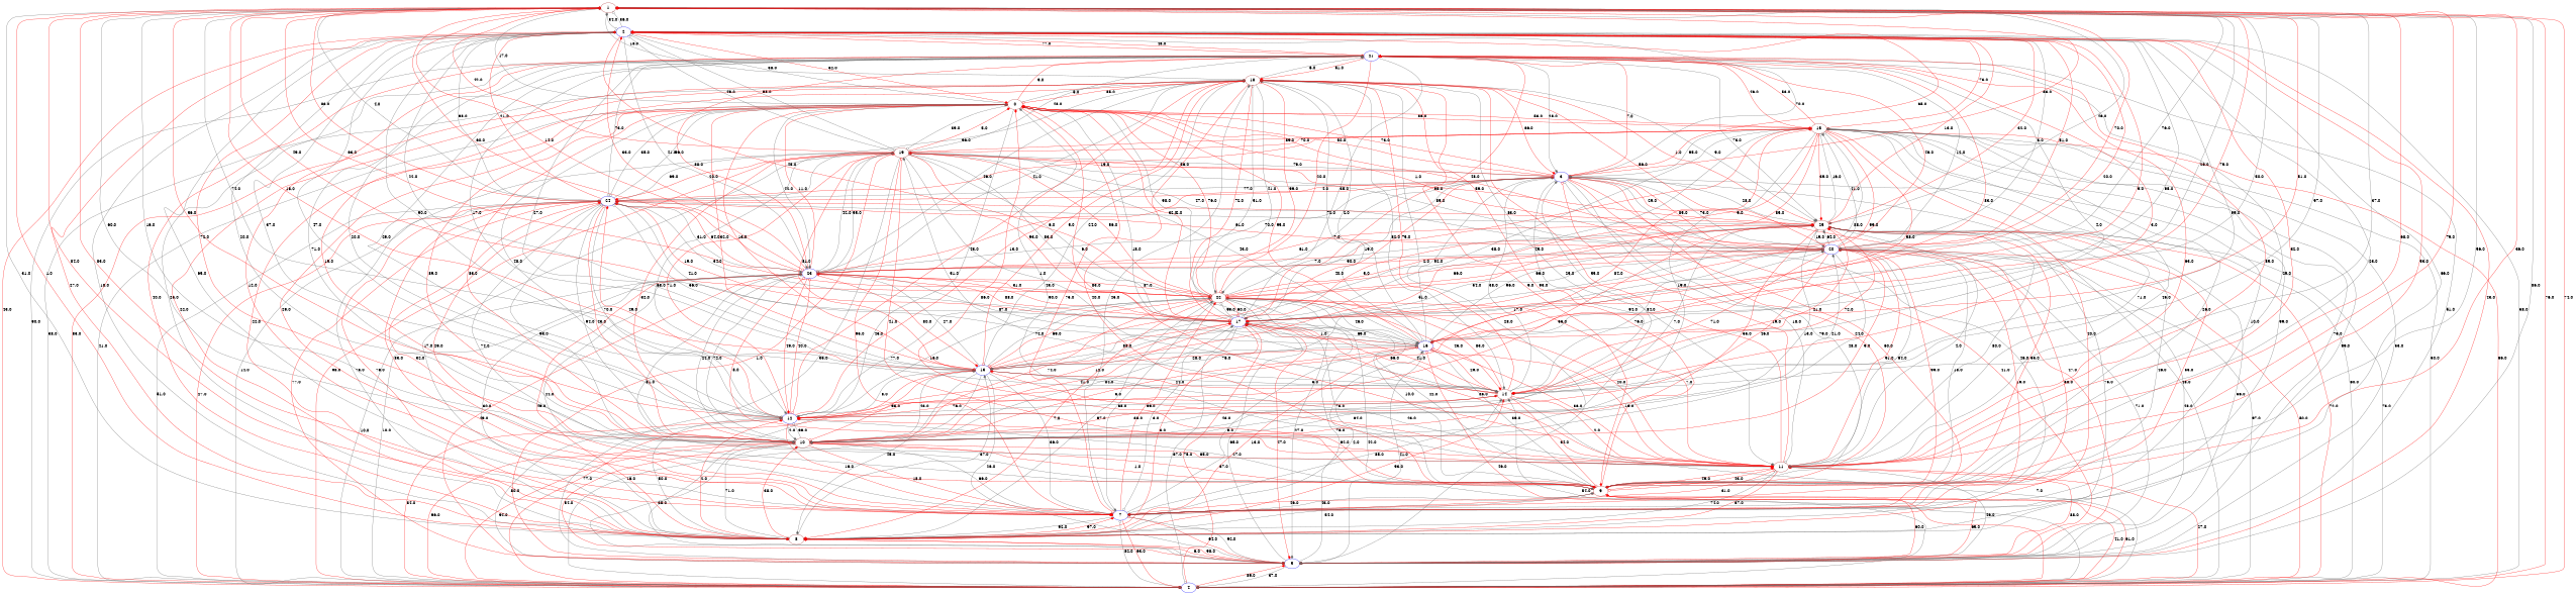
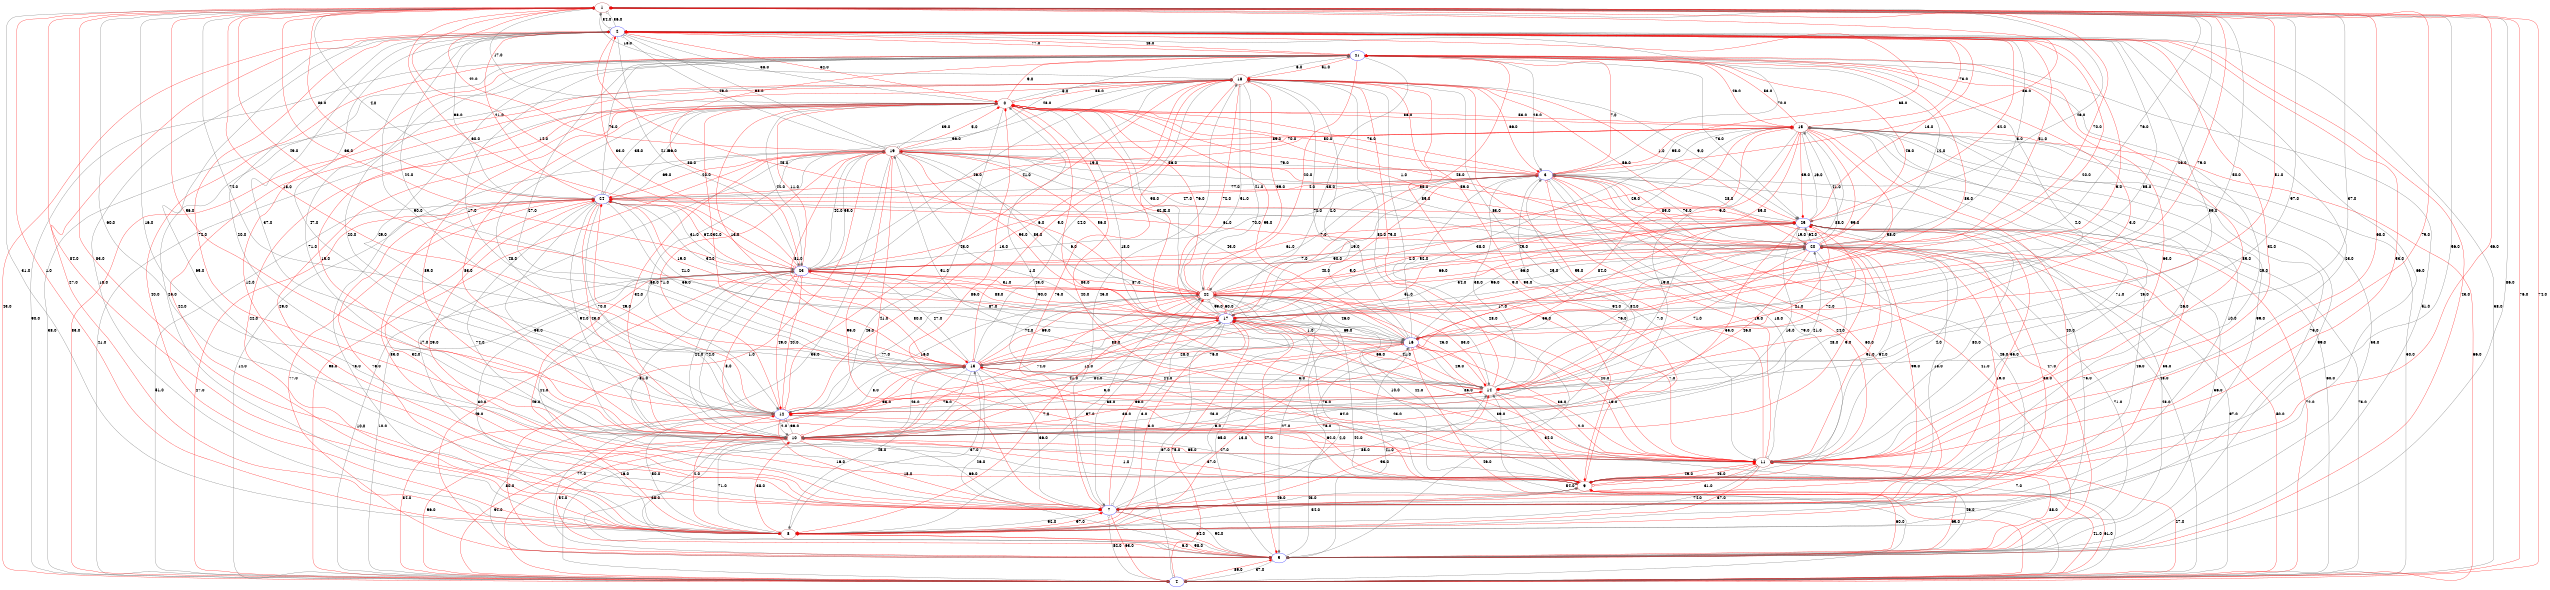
  strict digraph {
    fontname="DejaVu Serif"
    node [color=blue fontname="DejaVu Serif"]
    edge [arrowhead=odot color=red fontname="DejaVu Serif"]
    n1 [color=brown label=1]
    n2 [label=2]
    n3 [label=4]
    n4 [label=5]
    n5 [label=7]
    n6 [color=brown label=8]
    n7 [color=brown label=9]
    n8 [color=brown label=10]
    n9 [color=brown label=11]
    n10 [label=12]
    n11 [label=13]
    n12 [color=brown label=14]
    n13 [label=16]
    n14 [label=17]
    n15 [label=20]
    n16 [color=brown label=22]
    n17 [label=23]
    n18 [label=24]
-   n19 [color=brown label=25]
+   n19 [label=25]
    n20 [label=3]
    n21 [color=brown label=0]
    n22 [color=brown label=19]
    n23 [label=21]
    n24 [color=brown label=15]
    n25 [color=brown label=18]
    n1 -> n2 [color=gray40 label=34.0]
    n1 -> n3 [arrowhead=diamond label=76.0]
    n1 -> n4 [color=gray40 label=86.0]
    n1 -> n5 [arrowhead=diamond label=83.0]
    n1 -> n6 [color=gray40 label=31.0]
    n1 -> n7 [color=gray40 label=56.0]
    n1 -> n8 [arrowhead=diamond color=gray40 label=60.0]
    n1 -> n9 [label=68.0]
    n1 -> n10 [arrowhead=diamond label=56.0]
    n1 -> n11 [arrowhead=diamond label=18.0]
    n1 -> n12 [color=gray40 label=97.0]
    n1 -> n13 [arrowhead=diamond color=gray40 label=50.0]
    n1 -> n14 [label=79.0]
    n1 -> n15 [color=gray40 label=76.0]
    n1 -> n16 [arrowhead=diamond label=63.0]
    n1 -> n17 [label=14.0]
    n1 -> n18 [color=gray40 label=4.0]
    n1 -> n19 [arrowhead=diamond color=gray40 label=46.0]
    n2 -> n1 [color=gray40 label=36.0]
    n2 -> n3 [label=43.0]
    n2 -> n5 [color=gray40 label=65.0]
    n2 -> n6 [label=27.0]
    n2 -> n7 [arrowhead=diamond color=gray40 label=23.0]
    n2 -> n8 [arrowhead=diamond label=72.0]
    n2 -> n9 [label=32.0]
    n2 -> n10 [arrowhead=diamond color=gray40 label=47.0]
    n2 -> n12 [arrowhead=diamond color=gray40 label=99.0]
    n2 -> n13 [arrowhead=diamond color=gray40 label=95.0]
    n2 -> n14 [arrowhead=diamond label=20.0]
    n2 -> n15 [label=51.0]
    n2 -> n16 [label=45.0]
    n2 -> n17 [arrowhead=diamond color=gray40 label=41.0]
    n2 -> n18 [arrowhead=diamond color=gray40 label=98.0]
    n2 -> n19 [label=32.0]
    n2 -> n20 [color=gray40 label=70.0]
    n2 -> n21 [arrowhead=diamond label=52.0]
    n2 -> n22 [color=gray40 label=98.0]
    n2 -> n23 [label=77.0]
    n3 -> n1 [label=74.0]
    n3 -> n2 [arrowhead=diamond color=gray40 label=58.0]
    n3 -> n4 [arrowhead=diamond label=89.0]
    n3 -> n5 [color=gray40 label=82.0]
    n3 -> n7 [arrowhead=diamond label=41.0]
    n3 -> n8 [label=96.0]
    n3 -> n9 [arrowhead=diamond label=27.0]
    n3 -> n10 [label=84.0]
    n3 -> n11 [arrowhead=diamond label=77.0]
    n3 -> n12 [arrowhead=diamond color=gray40 label=54.0]
    n3 -> n13 [label=46.0]
    n3 -> n14 [arrowhead=diamond label=75.0]
    n3 -> n15 [label=50.0]
    n3 -> n17 [arrowhead=diamond color=gray40 label=10.0]
    n3 -> n18 [arrowhead=diamond color=gray40 label=51.0]
    n3 -> n19 [arrowhead=diamond label=72.0]
    n3 -> n20 [color=gray40 label=60.0]
    n3 -> n22 [arrowhead=diamond label=98.0]
    n3 -> n24 [arrowhead=diamond color=gray40 label=50.0]
    n3 -> n25 [color=gray40 label=38.0]
    n4 -> n2 [label=43.0]
    n4 -> n3 [color=gray40 label=37.0]
    n4 -> n5 [label=64.0]
    n4 -> n6 [arrowhead=diamond label=6.0]
    n4 -> n7 [label=65.0]
    n4 -> n8 [color=gray40 label=35.0]
    n4 -> n9 [arrowhead=diamond label=88.0]
    n4 -> n14 [color=gray40 label=65.0]
    n4 -> n15 [color=gray40 label=48.0]
    n4 -> n16 [color=gray40 label=76.0]
    n4 -> n17 [label=49.0]
    n4 -> n20 [label=47.0]
    n4 -> n22 [label=1.0]
    n4 -> n23 [arrowhead=diamond color=gray40 label=51.0]
    n4 -> n24 [color=gray40 label=53.0]
    n5 -> n1 [label=84.0]
    n5 -> n2 [arrowhead=diamond color=gray40 label=66.0]
    n5 -> n3 [arrowhead=diamond label=63.0]
    n5 -> n4 [color=gray40 label=92.0]
    n5 -> n6 [arrowhead=diamond color=gray40 label=92.0]
    n5 -> n7 [label=46.0]
    n5 -> n8 [arrowhead=diamond color=gray40 label=66.0]
    n5 -> n9 [label=31.0]
    n5 -> n12 [arrowhead=diamond color=gray40 label=85.0]
    n5 -> n13 [color=gray40 label=9.0]
    n5 -> n15 [label=38.0]
    n5 -> n16 [arrowhead=diamond label=99.0]
    n5 -> n18 [arrowhead=diamond label=32.0]
    n5 -> n19 [arrowhead=diamond label=53.0]
    n5 -> n24 [arrowhead=diamond color=gray40 label=99.0]
    n5 -> n25 [arrowhead=diamond color=gray40 label=45.0]
    n6 -> n1 [arrowhead=diamond label=1.0]
    n6 -> n2 [arrowhead=diamond color=gray40 label=18.0]
    n6 -> n4 [label=98.0]
    n6 -> n5 [arrowhead=diamond label=97.0]
    n6 -> n7 [arrowhead=diamond color=gray40 label=54.0]
    n6 -> n8 [arrowhead=diamond label=38.0]
    n6 -> n9 [color=gray40 label=74.0]
    n6 -> n10 [arrowhead=diamond label=2.0]
    n6 -> n11 [arrowhead=diamond color=gray40 label=37.0]
    n6 -> n12 [arrowhead=diamond label=93.0]
    n6 -> n13 [arrowhead=diamond color=gray40 label=2.0]
    n6 -> n14 [label=3.0]
    n6 -> n16 [arrowhead=diamond color=gray40 label=97.0]
    n6 -> n17 [arrowhead=diamond color=gray40 label=30.0]
    n6 -> n18 [label=76.0]
    n6 -> n20 [arrowhead=diamond color=gray40 label=46.0]
    n6 -> n21 [arrowhead=diamond label=22.0]
    n6 -> n22 [arrowhead=diamond color=gray40 label=17.0]
    n6 -> n23 [color=gray40 label=25.0]
    n6 -> n24 [arrowhead=diamond color=gray40 label=75.0]
    n6 -> n25 [label=22.0]
    n7 -> n1 [label=36.0]
    n7 -> n2 [label=53.0]
    n7 -> n3 [arrowhead=diamond label=61.0]
    n7 -> n4 [arrowhead=diamond label=60.0]
    n7 -> n5 [arrowhead=diamond color=gray40 label=43.0]
    n7 -> n8 [label=37.0]
    n7 -> n9 [arrowhead=diamond label=49.0]
    n7 -> n14 [arrowhead=diamond color=gray40 label=73.0]
    n7 -> n15 [arrowhead=diamond color=gray40 label=18.0]
    n7 -> n16 [arrowhead=diamond color=gray40 label=42.0]
    n7 -> n17 [color=gray40 label=81.0]
    n7 -> n18 [color=gray40 label=74.0]
    n7 -> n20 [color=gray40 label=79.0]
    n7 -> n21 [arrowhead=diamond label=86.0]
    n7 -> n22 [label=41.0]
    n7 -> n23 [arrowhead=diamond color=gray40 label=29.0]
    n7 -> n25 [arrowhead=diamond label=93.0]
    n8 -> n1 [color=gray40 label=16.0]
    n8 -> n2 [color=gray40 label=20.0]
    n8 -> n3 [label=94.0]
    n8 -> n4 [label=54.0]
    n8 -> n5 [arrowhead=diamond label=18.0]
    n8 -> n6 [color=gray40 label=71.0]
    n8 -> n7 [arrowhead=diamond label=1.0]
    n8 -> n9 [label=65.0]
    n8 -> n10 [color=gray40 label=99.0]
    n8 -> n11 [arrowhead=diamond color=gray40 label=43.0]
    n8 -> n12 [arrowhead=diamond label=38.0]
    n8 -> n13 [label=3.0]
    n8 -> n14 [arrowhead=diamond color=gray40 label=84.0]
    n8 -> n15 [label=9.0]
    n8 -> n16 [label=74.0]
    n8 -> n17 [color=gray40 label=72.0]
    n8 -> n18 [label=43.0]
    n8 -> n19 [color=gray40 label=13.0]
    n8 -> n20 [arrowhead=diamond color=gray40 label=84.0]
    n8 -> n21 [arrowhead=diamond label=89.0]
    n8 -> n22 [label=32.0]
    n8 -> n25 [label=15.0]
    n9 -> n1 [label=79.0]
    n9 -> n4 [arrowhead=diamond color=gray40 label=46.0]
    n9 -> n6 [label=37.0]
    n9 -> n7 [label=43.0]
    n9 -> n10 [arrowhead=diamond label=62.0]
    n9 -> n11 [color=gray40 label=23.0]
    n9 -> n13 [label=19.0]
    n9 -> n14 [arrowhead=diamond label=85.0]
    n9 -> n15 [arrowhead=diamond label=91.0]
    n9 -> n16 [label=20.0]
    n9 -> n17 [label=8.0]
    n9 -> n18 [color=gray40 label=93.0]
    n9 -> n19 [color=gray40 label=80.0]
    n9 -> n20 [label=19.0]
    n9 -> n21 [arrowhead=diamond color=gray40 label=43.0]
    n9 -> n23 [label=85.0]
    n9 -> n24 [arrowhead=diamond color=gray40 label=45.0]
    n9 -> n25 [label=55.0]
    n10 -> n2 [color=gray40 label=37.0]
    n10 -> n4 [color=gray40 label=80.0]
    n10 -> n5 [label=16.0]
    n10 -> n6 [arrowhead=diamond color=gray40 label=50.0]
    n10 -> n7 [arrowhead=diamond color=gray40 label=27.0]
    n10 -> n8 [arrowhead=diamond color=gray40 label=2.0]
    n10 -> n11 [arrowhead=diamond color=gray40 label=8.0]
    n10 -> n15 [arrowhead=diamond color=gray40 label=21.0]
    n10 -> n16 [arrowhead=diamond color=gray40 label=16.0]
    n10 -> n17 [label=40.0]
    n10 -> n18 [arrowhead=diamond label=49.0]
    n10 -> n19 [arrowhead=diamond color=gray40 label=7.0]
    n10 -> n22 [label=71.0]
    n10 -> n23 [arrowhead=diamond color=gray40 label=20.0]
    n10 -> n24 [label=84.0]
    n10 -> n25 [label=13.0]
    n11 -> n1 [color=gray40 label=74.0]
    n11 -> n3 [color=gray40 label=16.0]
    n11 -> n4 [arrowhead=diamond color=gray40 label=26.0]
    n11 -> n5 [color=gray40 label=36.0]
    n11 -> n6 [arrowhead=diamond color=gray40 label=45.0]
    n11 -> n8 [label=93.0]
    n11 -> n9 [arrowhead=diamond label=64.0]
    n11 -> n12 [color=gray40 label=5.0]
    n11 -> n13 [color=gray40 label=76.0]
    n11 -> n14 [arrowhead=diamond label=88.0]
    n11 -> n16 [color=gray40 label=74.0]
    n11 -> n17 [color=gray40 label=27.0]
    n11 -> n18 [color=gray40 label=56.0]
    n11 -> n21 [label=32.0]
    n11 -> n22 [label=81.0]
    n11 -> n23 [arrowhead=diamond color=gray40 label=17.0]
    n11 -> n24 [arrowhead=diamond color=gray40 label=45.0]
    n11 -> n25 [arrowhead=diamond color=gray40 label=24.0]
    n12 -> n1 [arrowhead=diamond color=gray40 label=37.0]
    n12 -> n2 [arrowhead=diamond color=gray40 label=90.0]
    n12 -> n3 [arrowhead=diamond color=gray40 label=7.0]
    n12 -> n7 [label=34.0]
    n12 -> n8 [color=gray40 label=43.0]
    n12 -> n9 [label=2.0]
    n12 -> n10 [label=76.0]
    n12 -> n11 [arrowhead=diamond label=24.0]
    n12 -> n13 [label=29.0]
    n12 -> n14 [label=66.0]
    n12 -> n15 [arrowhead=diamond color=gray40 label=76.0]
    n12 -> n16 [label=83.0]
    n12 -> n19 [arrowhead=diamond label=21.0]
    n12 -> n20 [arrowhead=diamond color=gray40 label=38.0]
    n12 -> n22 [arrowhead=diamond color=gray40 label=51.0]
    n12 -> n23 [color=gray40 label=4.0]
    n12 -> n25 [label=75.0]
    n13 -> n1 [arrowhead=diamond label=51.0]
    n13 -> n2 [arrowhead=diamond label=9.0]
    n13 -> n4 [color=gray40 label=41.0]
    n13 -> n6 [label=13.0]
    n13 -> n7 [color=gray40 label=39.0]
    n13 -> n9 [label=36.0]
    n13 -> n11 [label=28.0]
    n13 -> n14 [arrowhead=diamond color=gray40 label=69.0]
    n13 -> n20 [color=gray40 label=52.0]
    n13 -> n21 [label=95.0]
    n13 -> n22 [color=gray40 label=43.0]
    n13 -> n25 [arrowhead=diamond color=gray40 label=72.0]
    n14 -> n1 [color=gray40 label=26.0]
    n14 -> n2 [arrowhead=diamond color=gray40 label=22.0]
    n14 -> n3 [color=gray40 label=67.0]
    n14 -> n4 [arrowhead=diamond label=47.0]
    n14 -> n5 [color=gray40 label=3.0]
    n14 -> n8 [label=41.0]
    n14 -> n10 [label=12.0]
    n14 -> n12 [label=41.0]
    n14 -> n13 [label=1.0]
    n14 -> n15 [color=gray40 label=54.0]
    n14 -> n16 [color=gray40 label=99.0]
    n14 -> n17 [arrowhead=diamond label=90.0]
    n14 -> n18 [arrowhead=diamond label=19.0]
    n14 -> n21 [label=2.0]
    n14 -> n22 [color=gray40 label=83.0]
    n14 -> n23 [label=95.0]
    n14 -> n24 [color=gray40 label=88.0]
    n14 -> n25 [color=gray40 label=51.0]
    n15 -> n1 [label=70.0]
    n15 -> n2 [color=gray40 label=3.0]
    n15 -> n3 [arrowhead=diamond color=gray40 label=97.0]
    n15 -> n4 [arrowhead=diamond color=gray40 label=71.0]
    n15 -> n5 [arrowhead=diamond label=19.0]
    n15 -> n7 [label=99.0]
    n15 -> n8 [color=gray40 label=48.0]
    n15 -> n9 [color=gray40 label=64.0]
    n15 -> n10 [arrowhead=diamond label=46.0]
    n15 -> n11 [arrowhead=diamond color=gray40 label=17.0]
    n15 -> n12 [label=71.0]
    n15 -> n16 [label=66.0]
    n15 -> n17 [label=2.0]
    n15 -> n18 [arrowhead=diamond label=61.0]
    n15 -> n19 [arrowhead=diamond color=gray40 label=64.0]
    n15 -> n20 [arrowhead=diamond label=85.0]
    n15 -> n21 [arrowhead=diamond label=1.0]
    n15 -> n22 [arrowhead=diamond color=gray40 label=85.0]
    n15 -> n23 [arrowhead=diamond label=46.0]
    n15 -> n24 [arrowhead=diamond color=gray40 label=41.0]
    n16 -> n1 [label=49.0]
    n16 -> n3 [color=gray40 label=42.0]
    n16 -> n4 [arrowhead=diamond color=gray40 label=27.0]
    n16 -> n5 [arrowhead=diamond color=gray40 label=68.0]
    n16 -> n6 [arrowhead=diamond label=7.0]
    n16 -> n7 [arrowhead=diamond color=gray40 label=10.0]
    n16 -> n9 [arrowhead=diamond label=7.0]
    n16 -> n10 [arrowhead=diamond color=gray40 label=77.0]
    n16 -> n11 [label=69.0]
    n16 -> n12 [arrowhead=diamond label=45.0]
    n16 -> n13 [arrowhead=diamond color=gray40 label=46.0]
    n16 -> n14 [label=60.0]
    n16 -> n15 [label=66.0]
    n16 -> n17 [label=31.0]
    n16 -> n19 [arrowhead=diamond color=gray40 label=7.0]
    n16 -> n21 [arrowhead=diamond label=76.0]
    n16 -> n22 [arrowhead=diamond label=56.0]
    n16 -> n24 [label=85.0]
    n16 -> n25 [label=99.0]
    n17 -> n1 [label=60.0]
    n17 -> n2 [arrowhead=diamond label=33.0]
    n17 -> n3 [color=gray40 label=10.0]
    n17 -> n5 [color=gray40 label=44.0]
    n17 -> n6 [label=49.0]
    n17 -> n8 [color=gray40 label=24.0]
    n17 -> n10 [arrowhead=diamond label=49.0]
    n17 -> n11 [arrowhead=diamond label=80.0]
    n17 -> n13 [color=gray40 label=87.0]
    n17 -> n14 [label=88.0]
    n17 -> n15 [arrowhead=diamond color=gray40 label=90.0]
    n17 -> n16 [label=87.0]
    n17 -> n18 [arrowhead=diamond label=64.0]
    n17 -> n19 [label=61.0]
    n17 -> n20 [color=gray40 label=70.0]
    n17 -> n21 [label=11.0]
    n17 -> n22 [color=gray40 label=55.0]
    n17 -> n23 [label=88.0]
    n17 -> n24 [label=29.0]
    n17 -> n25 [color=gray40 label=41.0]
    n18 -> n1 [arrowhead=diamond label=83.0]
    n18 -> n2 [arrowhead=diamond label=21.0]
    n18 -> n3 [arrowhead=diamond label=27.0]
    n18 -> n4 [arrowhead=diamond label=77.0]
    n18 -> n5 [arrowhead=diamond label=83.0]
    n18 -> n6 [color=gray40 label=73.0]
    n18 -> n7 [label=29.0]
    n18 -> n8 [arrowhead=diamond color=gray40 label=94.0]
    n18 -> n10 [color=gray40 label=70.0]
    n18 -> n13 [arrowhead=diamond color=gray40 label=41.0]
    n18 -> n14 [color=gray40 label=34.0]
    n18 -> n17 [arrowhead=diamond color=gray40 label=31.0]
    n18 -> n19 [color=gray40 label=32.0]
    n18 -> n20 [label=4.0]
    n18 -> n21 [arrowhead=diamond color=gray40 label=96.0]
    n18 -> n22 [arrowhead=diamond color=gray40 label=69.0]
    n18 -> n25 [color=gray40 label=96.0]
    n19 -> n2 [arrowhead=diamond label=13.0]
    n19 -> n3 [arrowhead=diamond color=gray40 label=73.0]
    n19 -> n4 [color=gray40 label=56.0]
    n19 -> n5 [arrowhead=diamond color=gray40 label=46.0]
    n19 -> n6 [color=gray40 label=75.0]
    n19 -> n7 [arrowhead=diamond label=55.0]
    n19 -> n8 [arrowhead=diamond label=55.0]
    n19 -> n9 [arrowhead=diamond color=gray40 label=4.0]
    n19 -> n10 [arrowhead=diamond label=55.0]
    n19 -> n11 [label=51.0]
    n19 -> n12 [arrowhead=diamond label=72.0]
    n19 -> n13 [color=gray40 label=96.0]
    n19 -> n14 [arrowhead=diamond label=5.0]
    n19 -> n15 [arrowhead=diamond color=gray40 label=19.0]
    n19 -> n18 [arrowhead=diamond label=83.0]
    n19 -> n20 [color=gray40 label=28.0]
    n19 -> n24 [color=gray40 label=16.0]
    n19 -> n25 [arrowhead=diamond label=1.0]
    n20 -> n1 [arrowhead=diamond label=33.0]
    n20 -> n2 [label=65.0]
    n20 -> n3 [arrowhead=diamond color=gray40 label=48.0]
    n20 -> n4 [label=41.0]
    n20 -> n5 [arrowhead=diamond label=60.0]
    n20 -> n7 [arrowhead=diamond label=24.0]
    n20 -> n8 [arrowhead=diamond color=gray40 label=94.0]
    n20 -> n9 [color=gray40 label=18.0]
    n20 -> n11 [label=40.0]
    n20 -> n14 [arrowhead=diamond color=gray40 label=19.0]
    n20 -> n15 [color=gray40 label=73.0]
    n20 -> n16 [arrowhead=diamond color=gray40 label=7.0]
    n20 -> n17 [label=6.0]
    n20 -> n18 [color=gray40 label=77.0]
    n20 -> n21 [label=73.0]
    n20 -> n22 [color=gray40 label=79.0]
    n20 -> n23 [arrowhead=diamond label=7.0]
    n21 -> n1 [color=gray40 label=17.0]
    n21 -> n2 [color=gray40 label=38.0]
    n21 -> n3 [color=gray40 label=41.0]
    n21 -> n4 [color=gray40 label=45.0]
    n21 -> n5 [arrowhead=diamond label=29.0]
    n21 -> n7 [arrowhead=diamond label=40.0]
    n21 -> n8 [label=83.0]
    n21 -> n9 [label=83.0]
    n21 -> n10 [color=gray40 label=48.0]
    n21 -> n11 [label=13.0]
    n21 -> n12 [arrowhead=diamond color=gray40 label=18.0]
    n21 -> n15 [label=48.0]
    n21 -> n16 [color=gray40 label=98.0]
    n21 -> n17 [arrowhead=diamond color=gray40 label=42.0]
    n21 -> n18 [color=gray40 label=35.0]
    n21 -> n20 [label=50.0]
    n21 -> n22 [color=gray40 label=39.0]
    n21 -> n23 [arrowhead=diamond label=9.0]
    n21 -> n24 [label=86.0]
    n21 -> n25 [color=gray40 label=5.0]
    n22 -> n1 [label=42.0]
    n22 -> n2 [color=gray40 label=49.0]
    n22 -> n3 [color=gray40 label=14.0]
    n22 -> n4 [color=gray40 label=35.0]
    n22 -> n5 [arrowhead=diamond label=95.0]
    n22 -> n10 [arrowhead=diamond color=gray40 label=68.0]
    n22 -> n12 [arrowhead=diamond color=gray40 label=1.0]
    n22 -> n13 [arrowhead=diamond color=gray40 label=6.0]
    n22 -> n14 [label=93.0]
    n22 -> n15 [color=gray40 label=47.0]
    n22 -> n17 [color=gray40 label=42.0]
    n22 -> n18 [arrowhead=diamond label=20.0]
    n22 -> n19 [arrowhead=diamond label=59.0]
    n22 -> n20 [label=56.0]
    n22 -> n21 [arrowhead=diamond label=5.0]
    n22 -> n23 [arrowhead=diamond color=gray40 label=48.0]
    n22 -> n24 [arrowhead=diamond label=89.0]
    n23 -> n2 [arrowhead=diamond label=48.0]
    n23 -> n3 [arrowhead=diamond color=gray40 label=90.0]
    n23 -> n5 [arrowhead=diamond label=12.0]
    n23 -> n6 [arrowhead=diamond label=40.0]
    n23 -> n8 [arrowhead=diamond color=gray40 label=71.0]
    n23 -> n9 [label=63.0]
    n23 -> n10 [color=gray40 label=29.0]
    n23 -> n11 [color=gray40 label=27.0]
    n23 -> n12 [arrowhead=diamond label=3.0]
    n23 -> n13 [label=83.0]
    n23 -> n14 [color=gray40 label=35.0]
    n23 -> n15 [arrowhead=diamond color=gray40 label=12.0]
    n23 -> n16 [label=20.0]
    n23 -> n18 [color=gray40 label=73.0]
    n23 -> n19 [arrowhead=diamond color=gray40 label=73.0]
    n23 -> n20 [arrowhead=diamond color=gray40 label=28.0]
    n23 -> n24 [arrowhead=diamond label=46.0]
    n23 -> n25 [arrowhead=diamond label=51.0]
    n24 -> n2 [arrowhead=diamond label=73.0]
    n24 -> n3 [label=66.0]
    n24 -> n4 [color=gray40 label=99.0]
    n24 -> n5 [color=gray40 label=10.0]
    n24 -> n6 [arrowhead=diamond label=40.0]
    n24 -> n7 [color=gray40 label=26.0]
    n24 -> n8 [color=gray40 label=19.0]
    n24 -> n9 [color=gray40 label=71.0]
    n24 -> n11 [arrowhead=diamond color=gray40 label=38.0]
    n24 -> n13 [label=58.0]
    n24 -> n14 [arrowhead=diamond label=99.0]
    n24 -> n16 [label=9.0]
    n24 -> n18 [label=19.0]
    n24 -> n19 [arrowhead=diamond label=39.0]
    n24 -> n20 [arrowhead=diamond color=gray40 label=95.0]
    n24 -> n21 [arrowhead=diamond label=53.0]
    n24 -> n22 [label=70.0]
    n24 -> n23 [arrowhead=diamond label=53.0]
    n25 -> n1 [arrowhead=diamond color=gray40 label=18.0]
    n25 -> n3 [label=83.0]
    n25 -> n4 [color=gray40 label=28.0]
    n25 -> n5 [label=75.0]
    n25 -> n7 [arrowhead=diamond label=9.0]
    n25 -> n9 [arrowhead=diamond color=gray40 label=25.0]
    n25 -> n10 [label=43.0]
    n25 -> n11 [label=5.0]
    n25 -> n12 [arrowhead=diamond color=gray40 label=82.0]
    n25 -> n13 [color=gray40 label=2.0]
    n25 -> n14 [label=72.0]
    n25 -> n15 [label=56.0]
    n25 -> n16 [arrowhead=diamond color=gray40 label=41.0]
    n25 -> n17 [color=gray40 label=46.0]
    n25 -> n19 [arrowhead=diamond color=gray40 label=9.0]
    n25 -> n20 [arrowhead=diamond label=66.0]
    n25 -> n21 [label=85.0]
    n25 -> n23 [arrowhead=diamond color=gray40 label=6.0]
  }
